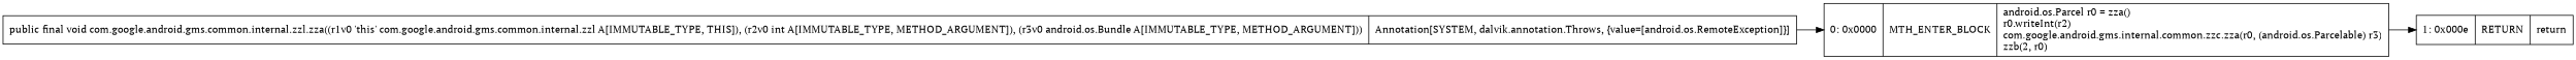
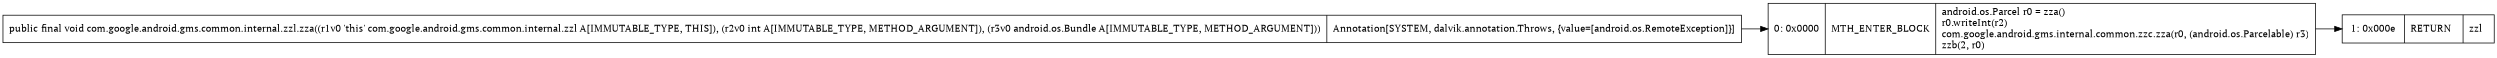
  digraph {
    rankdir=LR
    fontname="PT Serif"
    node [shape=record fontname="PT Serif"]
    edge [fontname="PT Serif"]
    n1 [label="{0\:\ 0x0000|MTH_ENTER_BLOCK\l|android.os.Parcel r0 = zza()\lr0.writeInt(r2)\lcom.google.android.gms.internal.common.zzc.zza(r0, (android.os.Parcelable) r3)\lzzb(2, r0)\l}"]
-   n2 [label="{1\:\ 0x000e|RETURN\l|return\l}"]
+   n2 [label="{1\:\ 0x000e|RETURN\l|zzl\l}"]
    n3 [label="{public final void com.google.android.gms.common.internal.zzl.zza((r1v0 'this' com.google.android.gms.common.internal.zzl A[IMMUTABLE_TYPE, THIS]), (r2v0 int A[IMMUTABLE_TYPE, METHOD_ARGUMENT]), (r3v0 android.os.Bundle A[IMMUTABLE_TYPE, METHOD_ARGUMENT]))  | Annotation[SYSTEM, dalvik.annotation.Throws, \{value=[android.os.RemoteException]\}]\l}"]
    n1 -> n2
    n3 -> n1
  }
